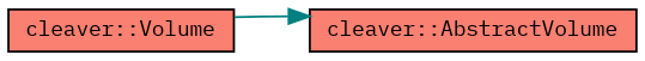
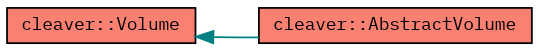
  digraph {
    rankdir=LR
    fontname="IBM Plex Mono"
    node [color=black fillcolor=salmon fontname="IBM Plex Mono" fontsize=10 shape=record style=filled]
    n1 [fontcolor=black height=0.2 label="cleaver::Volume" width=0.4]
    n2 [height=0.2 label="cleaver::AbstractVolume" width=0.4]
-   n2 -> n1 [color=teal dir=back fontname="IBM Plex Mono" fontsize=10 labelfontname=Helvetica labelfontsize=10 style=solid]
+   n1 -> n2 [color=teal dir=back fontname="IBM Plex Mono" fontsize=10 labelfontname=Helvetica labelfontsize=10 style=solid]
  }
